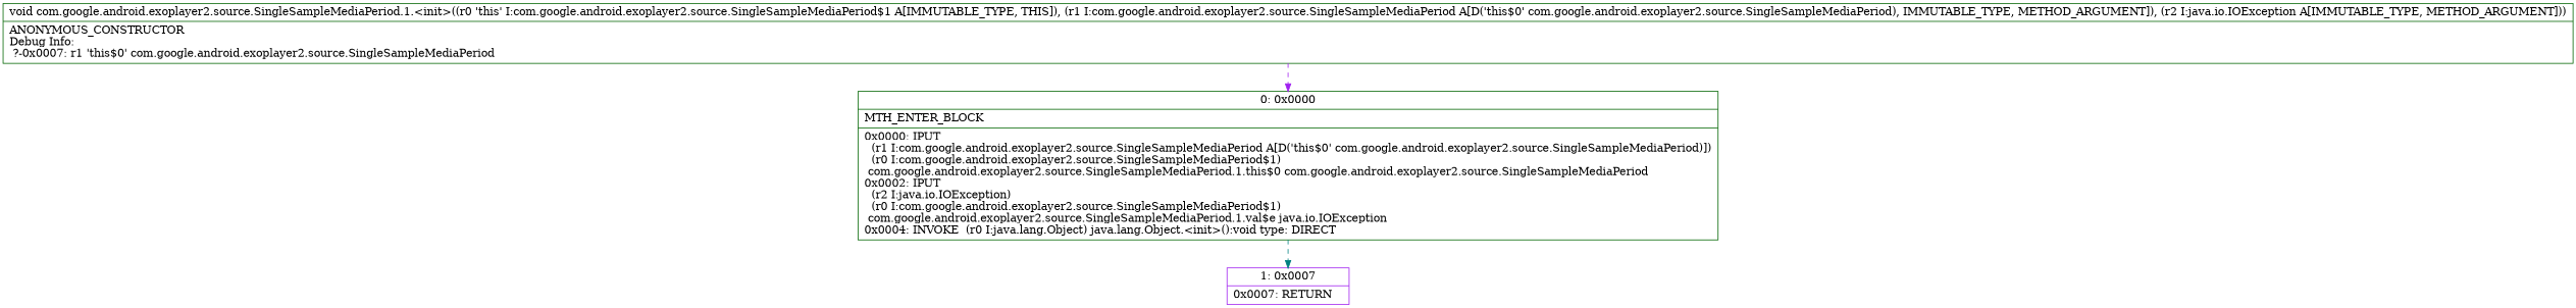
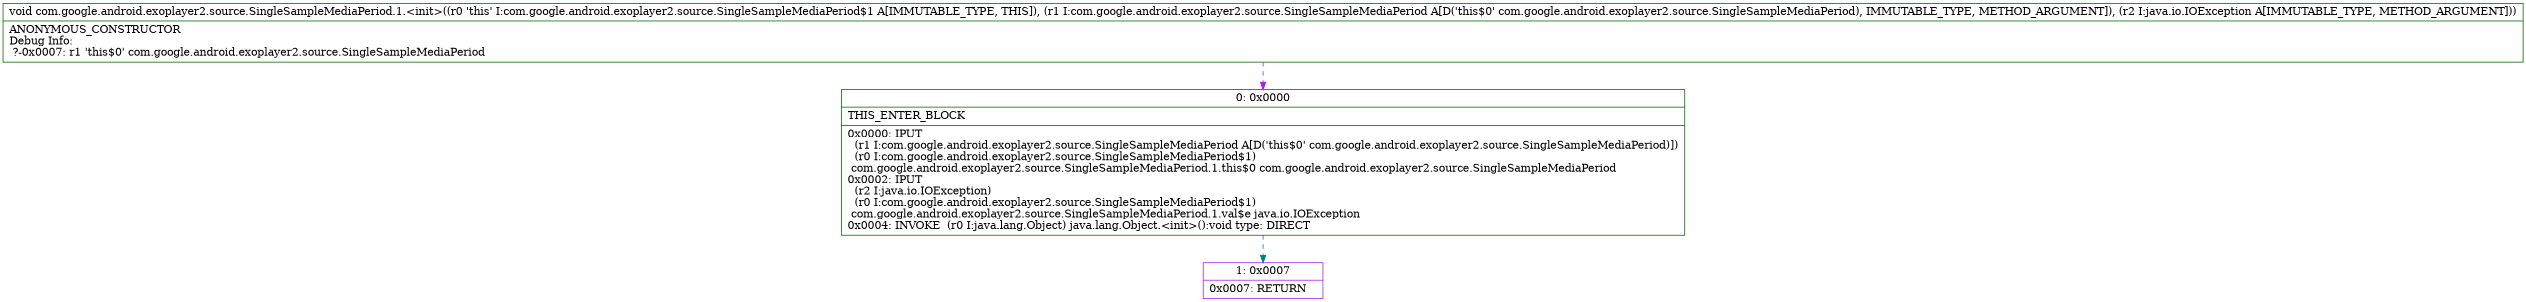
  digraph {
    node [shape=record color=darkgreen]
    edge [style=dashed]
-   n1 [label="{0\:\ 0x0000|MTH_ENTER_BLOCK\l|0x0000: IPUT  \l  (r1 I:com.google.android.exoplayer2.source.SingleSampleMediaPeriod A[D('this$0' com.google.android.exoplayer2.source.SingleSampleMediaPeriod)])\l  (r0 I:com.google.android.exoplayer2.source.SingleSampleMediaPeriod$1)\l com.google.android.exoplayer2.source.SingleSampleMediaPeriod.1.this$0 com.google.android.exoplayer2.source.SingleSampleMediaPeriod \l0x0002: IPUT  \l  (r2 I:java.io.IOException)\l  (r0 I:com.google.android.exoplayer2.source.SingleSampleMediaPeriod$1)\l com.google.android.exoplayer2.source.SingleSampleMediaPeriod.1.val$e java.io.IOException \l0x0004: INVOKE  (r0 I:java.lang.Object) java.lang.Object.\<init\>():void type: DIRECT \l}"]
+   n1 [label="{0\:\ 0x0000|THIS_ENTER_BLOCK\l|0x0000: IPUT  \l  (r1 I:com.google.android.exoplayer2.source.SingleSampleMediaPeriod A[D('this$0' com.google.android.exoplayer2.source.SingleSampleMediaPeriod)])\l  (r0 I:com.google.android.exoplayer2.source.SingleSampleMediaPeriod$1)\l com.google.android.exoplayer2.source.SingleSampleMediaPeriod.1.this$0 com.google.android.exoplayer2.source.SingleSampleMediaPeriod \l0x0002: IPUT  \l  (r2 I:java.io.IOException)\l  (r0 I:com.google.android.exoplayer2.source.SingleSampleMediaPeriod$1)\l com.google.android.exoplayer2.source.SingleSampleMediaPeriod.1.val$e java.io.IOException \l0x0004: INVOKE  (r0 I:java.lang.Object) java.lang.Object.\<init\>():void type: DIRECT \l}"]
    n2 [label="{1\:\ 0x0007|0x0007: RETURN   \l}" color=purple]
    n3 [label="{void com.google.android.exoplayer2.source.SingleSampleMediaPeriod.1.\<init\>((r0 'this' I:com.google.android.exoplayer2.source.SingleSampleMediaPeriod$1 A[IMMUTABLE_TYPE, THIS]), (r1 I:com.google.android.exoplayer2.source.SingleSampleMediaPeriod A[D('this$0' com.google.android.exoplayer2.source.SingleSampleMediaPeriod), IMMUTABLE_TYPE, METHOD_ARGUMENT]), (r2 I:java.io.IOException A[IMMUTABLE_TYPE, METHOD_ARGUMENT]))  | ANONYMOUS_CONSTRUCTOR\lDebug Info:\l  ?\-0x0007: r1 'this$0' com.google.android.exoplayer2.source.SingleSampleMediaPeriod\l}"]
    n1 -> n2 [color=teal]
    n3 -> n1 [color=purple]
  }
